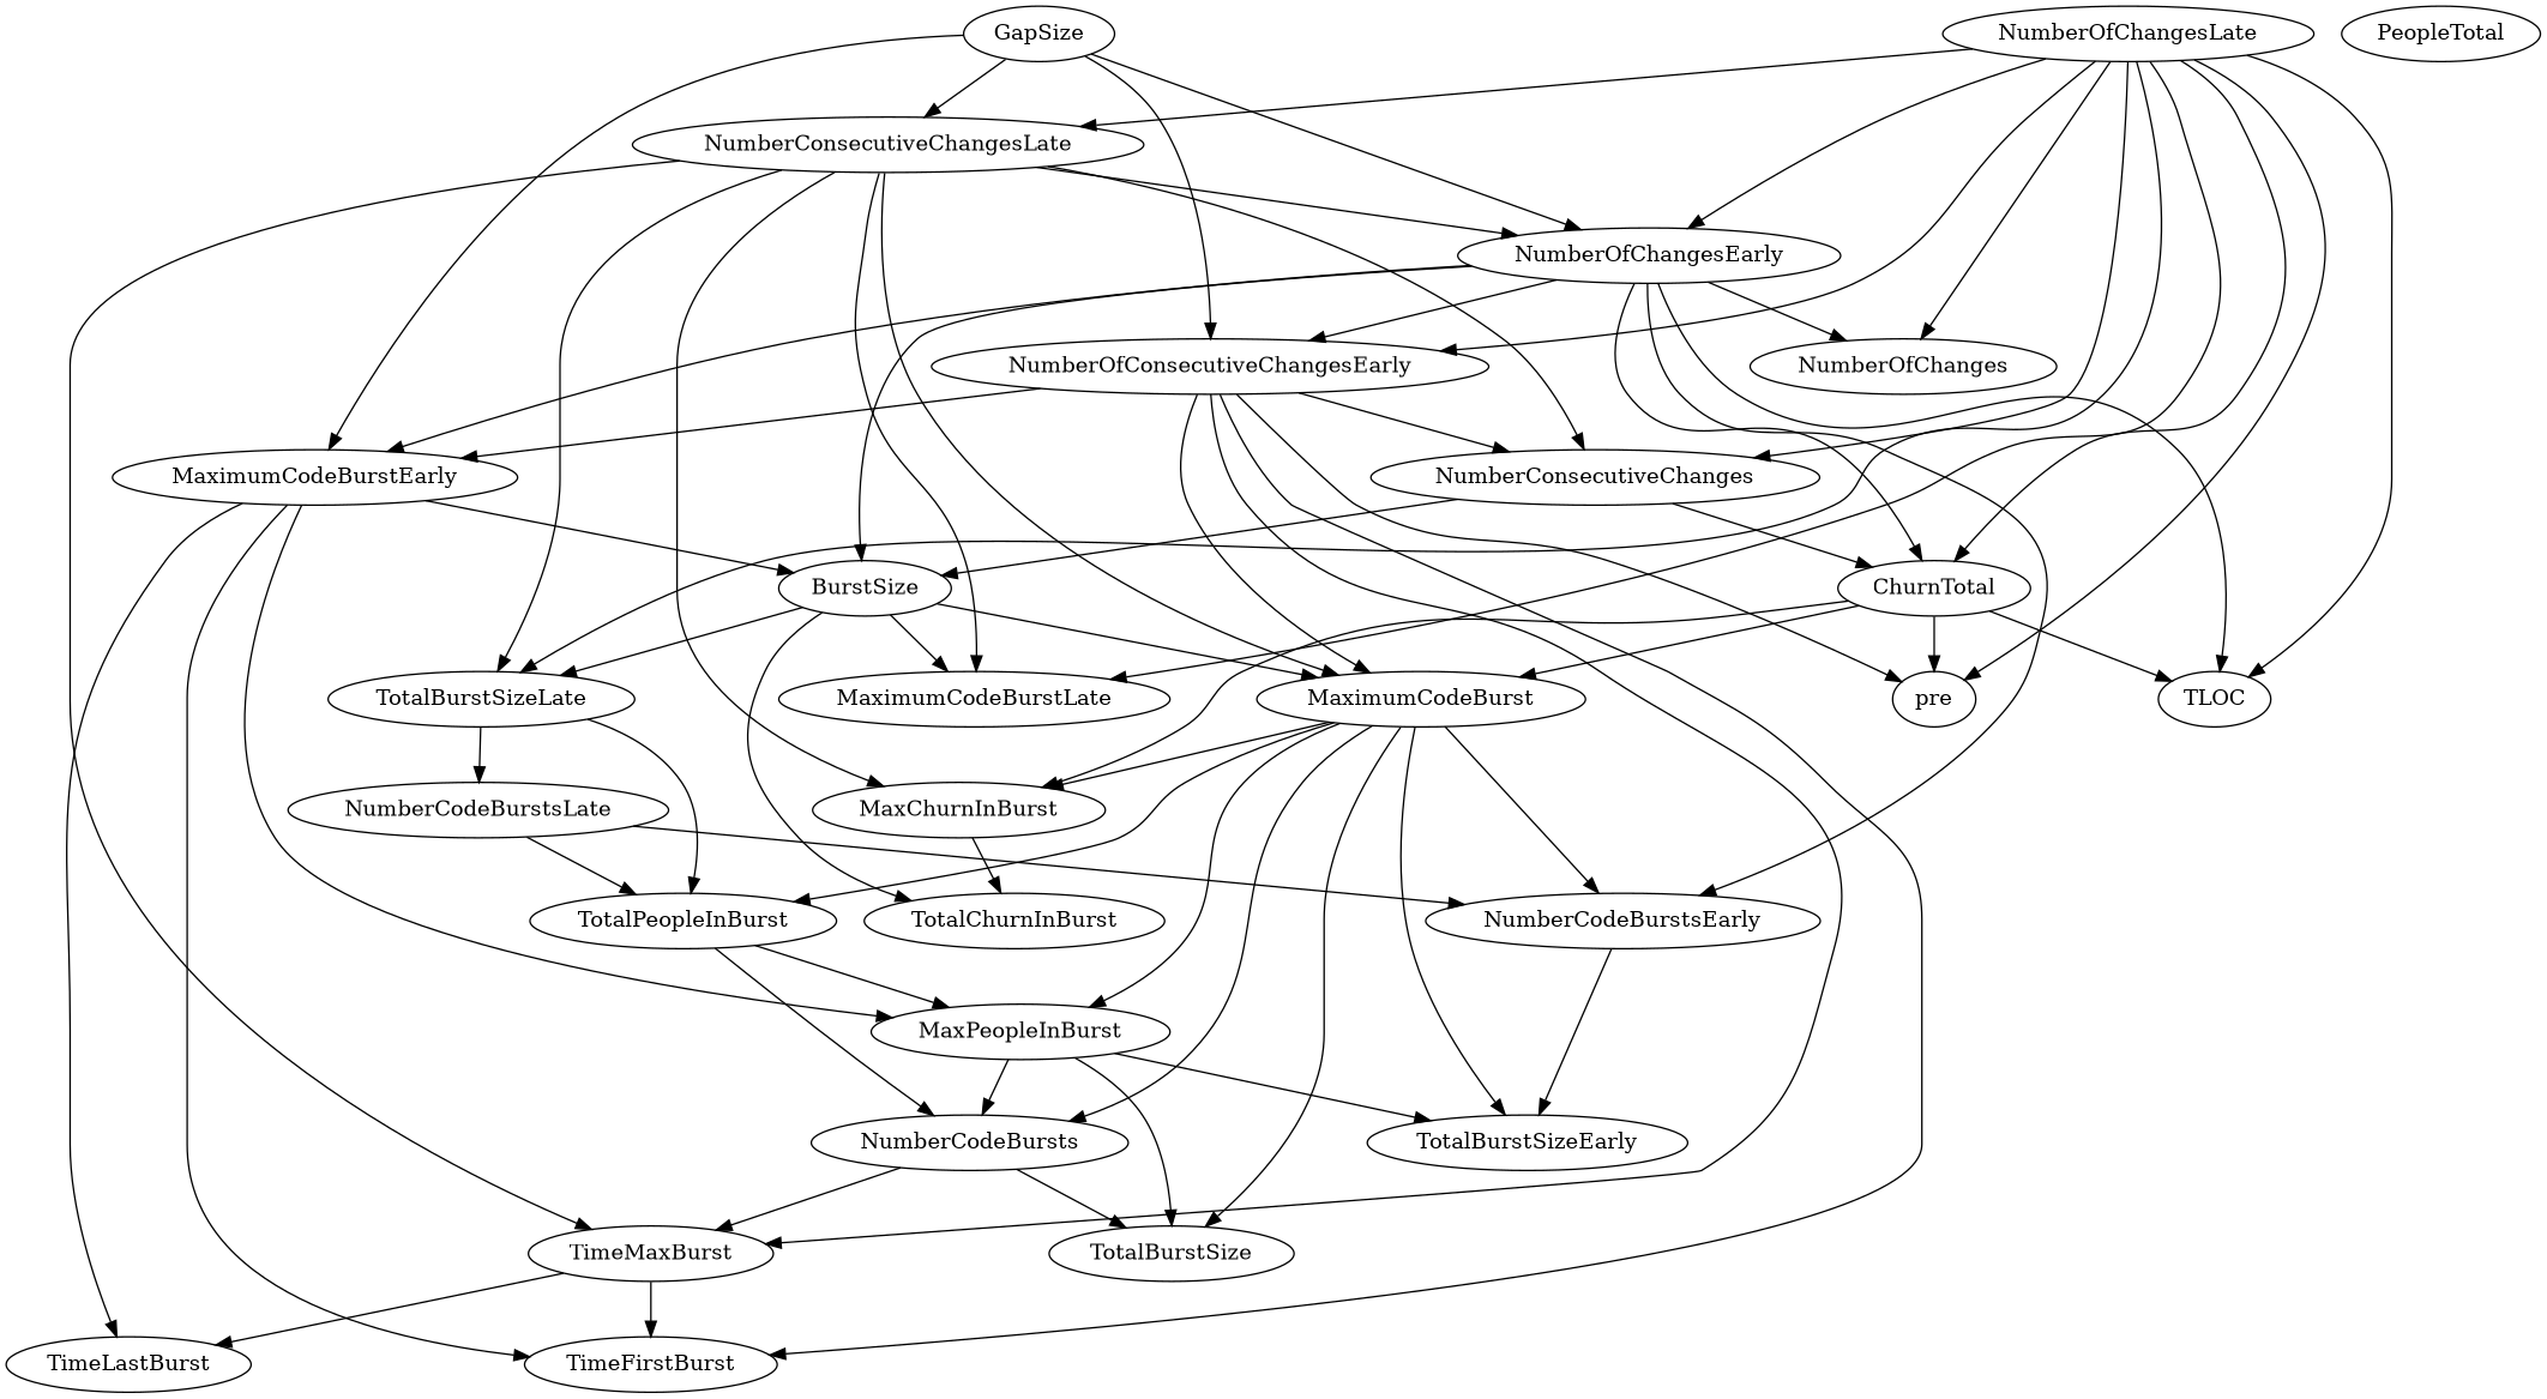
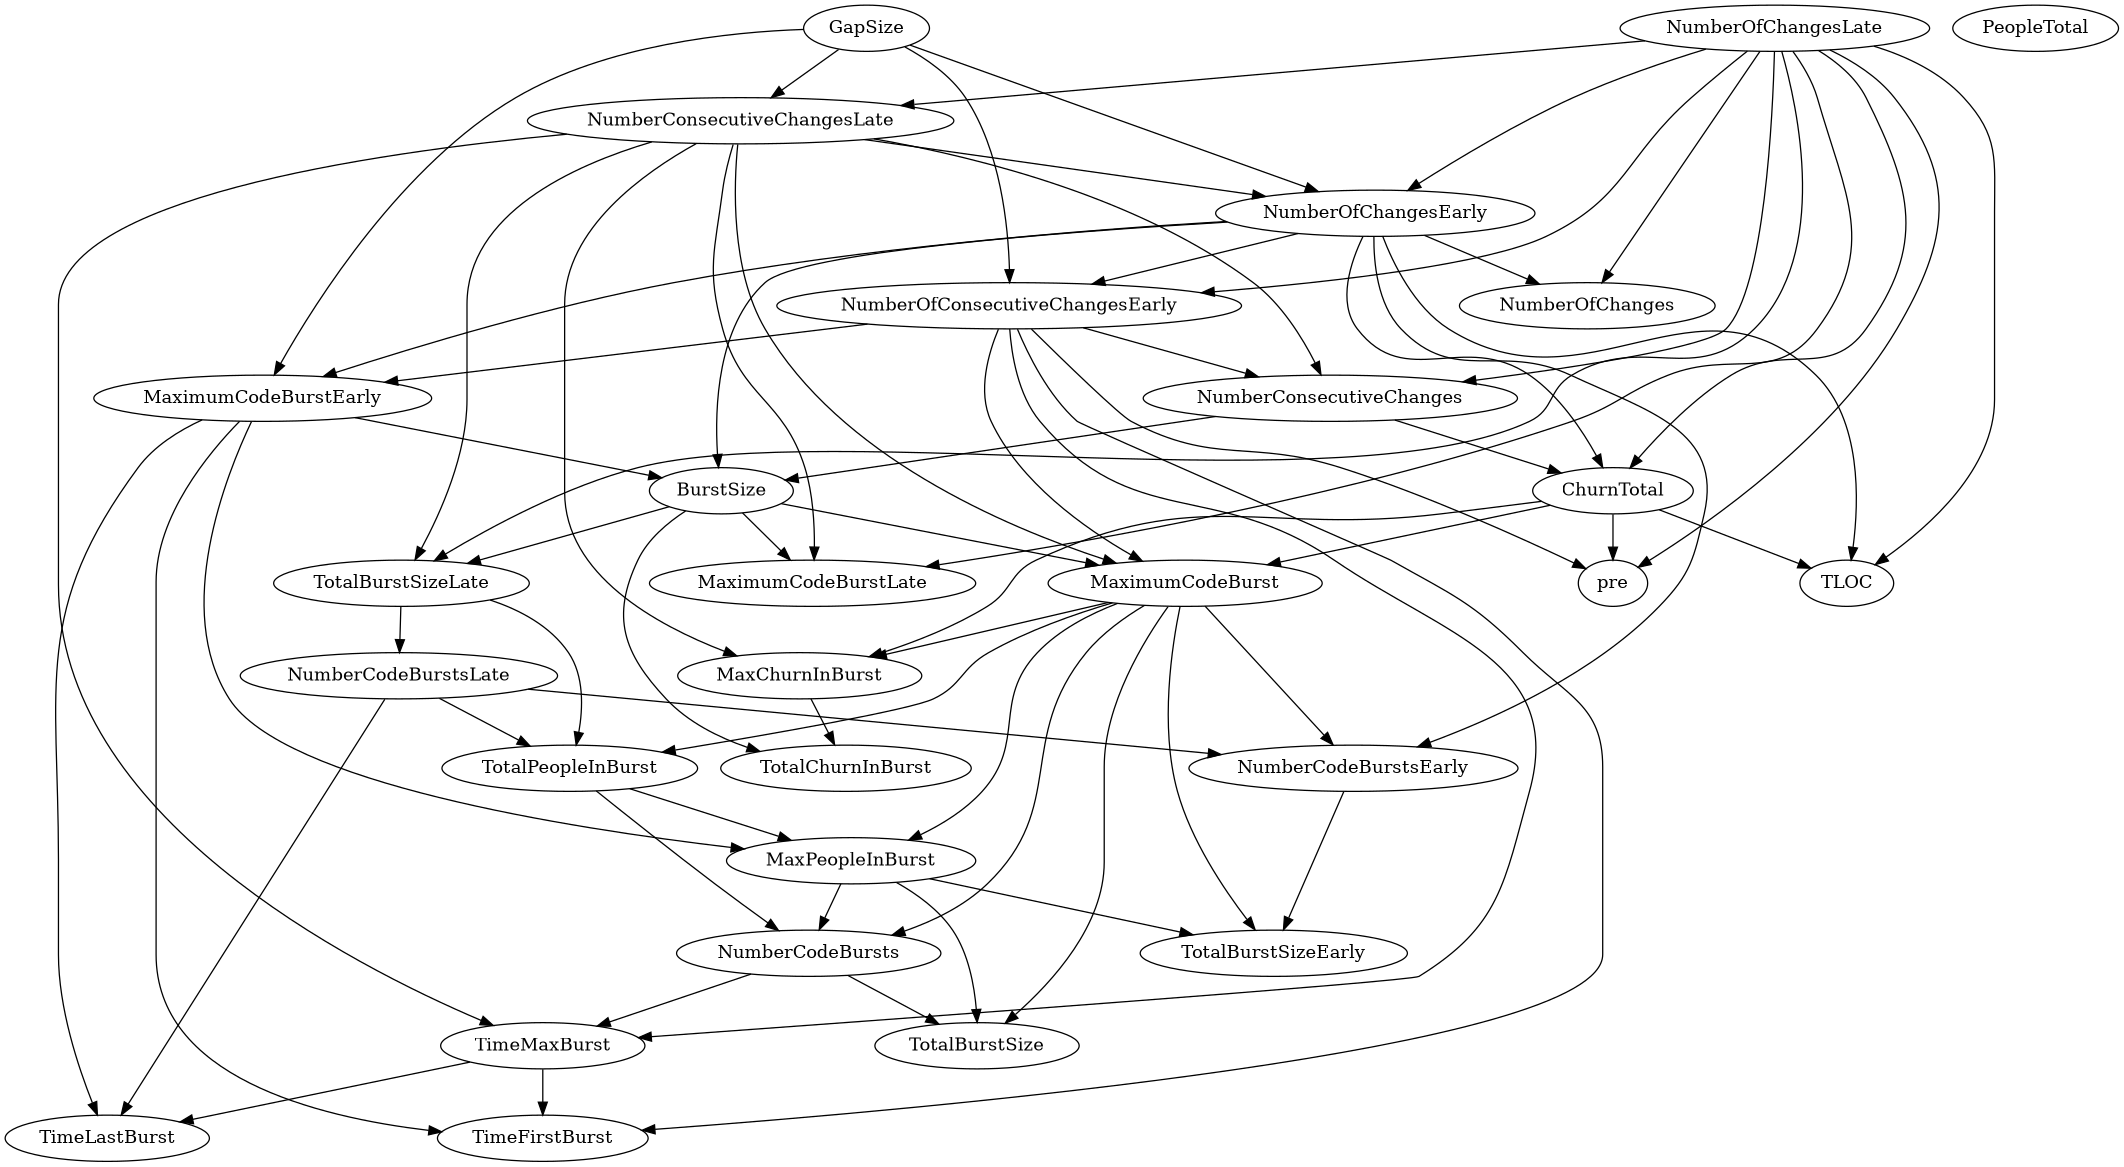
  digraph {
    TotalPeopleInBurst
    MaxPeopleInBurst
    NumberCodeBursts
    TotalBurstSizeEarly
    TotalBurstSize
    TimeMaxBurst
    TotalBurstSizeLate
    NumberCodeBurstsLate
    NumberCodeBurstsEarly
    TimeLastBurst
    NumberOfChangesLate
    MaximumCodeBurstLate
    NumberOfChanges
    NumberOfChangesEarly
    ChurnTotal
    NumberOfConsecutiveChangesEarly
    NumberConsecutiveChangesLate
    NumberConsecutiveChanges
    pre
    TLOC
    MaximumCodeBurstEarly
    BurstSize
    MaxChurnInBurst
    MaximumCodeBurst
    TimeFirstBurst
    TotalChurnInBurst
    PeopleTotal
    GapSize
    TotalPeopleInBurst -> MaxPeopleInBurst
    TotalPeopleInBurst -> NumberCodeBursts
    MaxPeopleInBurst -> NumberCodeBursts
    MaxPeopleInBurst -> TotalBurstSizeEarly
    MaxPeopleInBurst -> TotalBurstSize
    NumberCodeBursts -> TotalBurstSize
    NumberCodeBursts -> TimeMaxBurst
    TimeMaxBurst -> TimeLastBurst
    TimeMaxBurst -> TimeFirstBurst
    TotalBurstSizeLate -> TotalPeopleInBurst
    TotalBurstSizeLate -> NumberCodeBurstsLate
    NumberCodeBurstsLate -> TotalPeopleInBurst
    NumberCodeBurstsLate -> NumberCodeBurstsEarly
+   NumberCodeBurstsLate -> TimeLastBurst
    NumberCodeBurstsEarly -> TotalBurstSizeEarly
    NumberOfChangesLate -> TotalBurstSizeLate
    NumberOfChangesLate -> MaximumCodeBurstLate
    NumberOfChangesLate -> NumberOfChanges
    NumberOfChangesLate -> NumberOfChangesEarly
    NumberOfChangesLate -> ChurnTotal
    NumberOfChangesLate -> NumberOfConsecutiveChangesEarly
    NumberOfChangesLate -> NumberConsecutiveChangesLate
    NumberOfChangesLate -> NumberConsecutiveChanges
    NumberOfChangesLate -> pre
    NumberOfChangesLate -> TLOC
    NumberOfChangesEarly -> NumberCodeBurstsEarly
    NumberOfChangesEarly -> NumberOfChanges
    NumberOfChangesEarly -> ChurnTotal
    NumberOfChangesEarly -> NumberOfConsecutiveChangesEarly
    NumberOfChangesEarly -> TLOC
    NumberOfChangesEarly -> MaximumCodeBurstEarly
    NumberOfChangesEarly -> BurstSize
    ChurnTotal -> pre
    ChurnTotal -> TLOC
    ChurnTotal -> MaxChurnInBurst
    ChurnTotal -> MaximumCodeBurst
    NumberOfConsecutiveChangesEarly -> TimeMaxBurst
    NumberOfConsecutiveChangesEarly -> NumberConsecutiveChanges
    NumberOfConsecutiveChangesEarly -> pre
    NumberOfConsecutiveChangesEarly -> MaximumCodeBurstEarly
    NumberOfConsecutiveChangesEarly -> MaximumCodeBurst
    NumberOfConsecutiveChangesEarly -> TimeFirstBurst
    NumberConsecutiveChangesLate -> TimeMaxBurst
    NumberConsecutiveChangesLate -> TotalBurstSizeLate
    NumberConsecutiveChangesLate -> MaximumCodeBurstLate
    NumberConsecutiveChangesLate -> NumberOfChangesEarly
    NumberConsecutiveChangesLate -> NumberConsecutiveChanges
    NumberConsecutiveChangesLate -> MaxChurnInBurst
    NumberConsecutiveChangesLate -> MaximumCodeBurst
    NumberConsecutiveChanges -> ChurnTotal
    NumberConsecutiveChanges -> BurstSize
    MaximumCodeBurstEarly -> MaxPeopleInBurst
    MaximumCodeBurstEarly -> TimeLastBurst
    MaximumCodeBurstEarly -> BurstSize
    MaximumCodeBurstEarly -> TimeFirstBurst
    BurstSize -> TotalBurstSizeLate
    BurstSize -> MaximumCodeBurstLate
    BurstSize -> MaximumCodeBurst
    BurstSize -> TotalChurnInBurst
    MaxChurnInBurst -> TotalChurnInBurst
    MaximumCodeBurst -> TotalPeopleInBurst
    MaximumCodeBurst -> MaxPeopleInBurst
    MaximumCodeBurst -> NumberCodeBursts
    MaximumCodeBurst -> TotalBurstSizeEarly
    MaximumCodeBurst -> TotalBurstSize
    MaximumCodeBurst -> NumberCodeBurstsEarly
    MaximumCodeBurst -> MaxChurnInBurst
    GapSize -> NumberOfChangesEarly
    GapSize -> NumberOfConsecutiveChangesEarly
    GapSize -> NumberConsecutiveChangesLate
    GapSize -> MaximumCodeBurstEarly
  }
